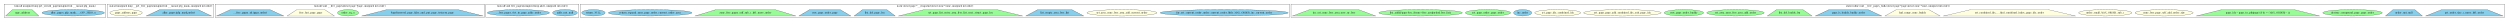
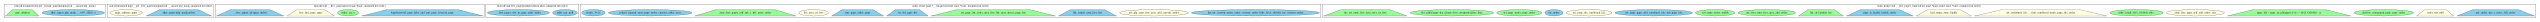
  digraph {
    fontname="Playfair Display"
    node [style=filled fillcolor=skyblue shape=ellipse fontname="Playfair Display"]
    n1 [label=alloc_pages_gfp_mask___GFP_ZERO_0]
    n2 [label=page_address fillcolor=palegreen shape=trapezium]
    n3 [label="alloc_pages (gfp_mask,order)" shape=trapezium]
    n4 [label=page_address_page fillcolor=lightyellow]
    n5 [label=PageReserved_page_false_and_put_page_testzero_page shape=trapezium]
    n6 [label=order_eq_0 fillcolor=palegreen]
    n7 [label=free_hot_page_page fillcolor=lightyellow shape=trapezium]
    n8 [label="__free_pages_ok (page, order)" shape=trapezium]
    n9 [label=addr_not_null]
    n10 [label=__free_pages_virt_to_page_addr_order]
    n11 [label=for_set_current_order_order_current_order_little_MAX_ORDER_inc_current_order]
-   n12 [label=set_area_zone_free_area_add_current_order fillcolor=lightyellow]
+   n12 [label=set_gfp_zone_free_area_add_current_order fillcolor=lightyellow]
    n13 [label=list_empty_area_free_list shape=trapezium]
    n14 [label=set_page_list_entry_area_free_list_next_struct_page_lru fillcolor=palegreen shape=trapezium]
    n15 [label=list_del_page_lru shape=trapezium]
    n16 [label=rmv_page_order_page shape=trapezium]
+   n17 [label=dec_area_nr_free fillcolor=lightyellow]
    n18 [label=zone_free_pages_self_sub_1_left_move_order fillcolor=palegreen shape=trapezium]
    n19 [label=return_expand_zone_page_order_current_order_area]
    n20 [label=return_NULL]
    n21 [label=get_order_size_1_move_left_order shape=trapezium]
-   n22 [label=order_not_null shape=trapezium]
+   n22 [label=order_not_null fillcolor=lightyellow shape=trapezium]
    n23 [label=destroy_compound_page_page_order fillcolor=palegreen]
    n24 [label="page_idx = page_to_pfn(page) & ((1 << MAX_ORDER) - 1);" fillcolor=palegreen shape=trapezium]
    n25 [label=zone_free_page_self_add_order_size fillcolor=lightyellow]
-   n26 [label=order_small_MAX_ORDER_sub_1 fillcolor=lightyellow]
+   n26 [label=order_small_MAX_ORDER_sub_1 fillcolor=palegreen]
    n27 [label=set_combined_idx___find_combined_index_page_idx_order fillcolor=lightyellow shape=trapezium]
    n28 [label=bad_range_zone_buddy fillcolor=lightyellow shape=trapezium]
    n29 [label=page_is_buddy_buddy_order shape=trapezium]
    n30 [label=list_del_buddy_lru fillcolor=palegreen shape=trapezium]
    n31 [label=set_area_zone_free_area_add_order fillcolor=palegreen]
    n32 [label=rmv_page_order_buddy fillcolor=palegreen]
-   n33 [label=set_page_page_add_combined_idx_sub_page_idx fillcolor=lightyellow]
+   n33 [label=set_page_page_add_combined_idx_sub_page_idx]
    n34 [label=set_page_idx_combined_idx fillcolor=lightyellow]
    n35 [label=inc_order]
    n36 [label=set_page_order_page_order fillcolor=palegreen]
    n37 [label="list_add(&page->lru, &zone->free_area[order].free_list);" fillcolor=palegreen]
    n38 [label=inc_set_zone_free_area_orer_nr_free fillcolor=palegreen shape=trapezium]
    subgraph cluster_1 {
      label="fastcall unsigned long get_zeroed_page(unsigned int __nocast gfp_mask)"
      n1
      n2
    }
    subgraph cluster_2 {
      label="fastcall unsigned long __get_free_pages(unsigned int __nocast gfp_mask, unsigned int order)"
      n3
      n4
    }
    subgraph cluster_3 {
      label="fastcall void __free_pages(struct page *page, unsigned int order)"
      n5
      n6
      n7
      n8
    }
    subgraph cluster_4 {
      label="fastcall void free_pages(unsigned long addr, unsigned int order)"
      n9
      n10
    }
    subgraph cluster_5 {
      label="static struct page *__rmqueue(struct zone *zone, unsigned int order)"
      n11
      n12
      n13
      n14
      n15
      n16
+     n17
      n18
      n19
      n20
    }
    subgraph cluster_6 {
      label="static inline void __free_pages_bulk (struct page *page,struct zone *zone, unsigned int order)"
      n21
      n22
      n23
      n24
      n25
      n26
      n27
      n28
      n29
      n30
      n31
      n32
      n33
      n34
      n35
      n36
      n37
      n38
    }
  }
